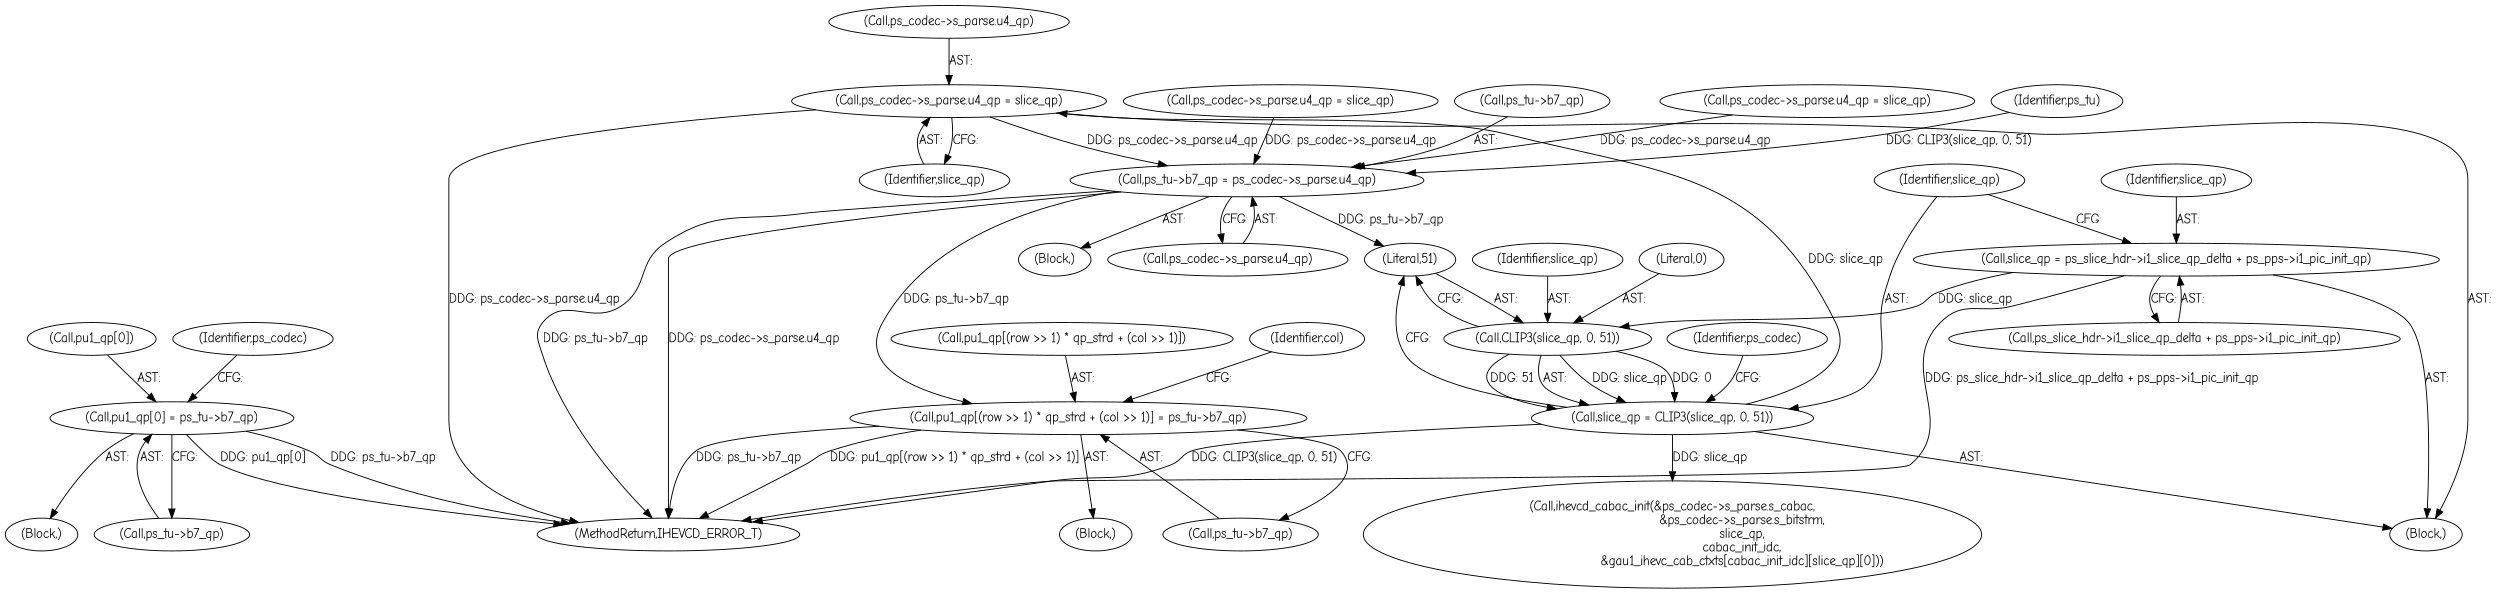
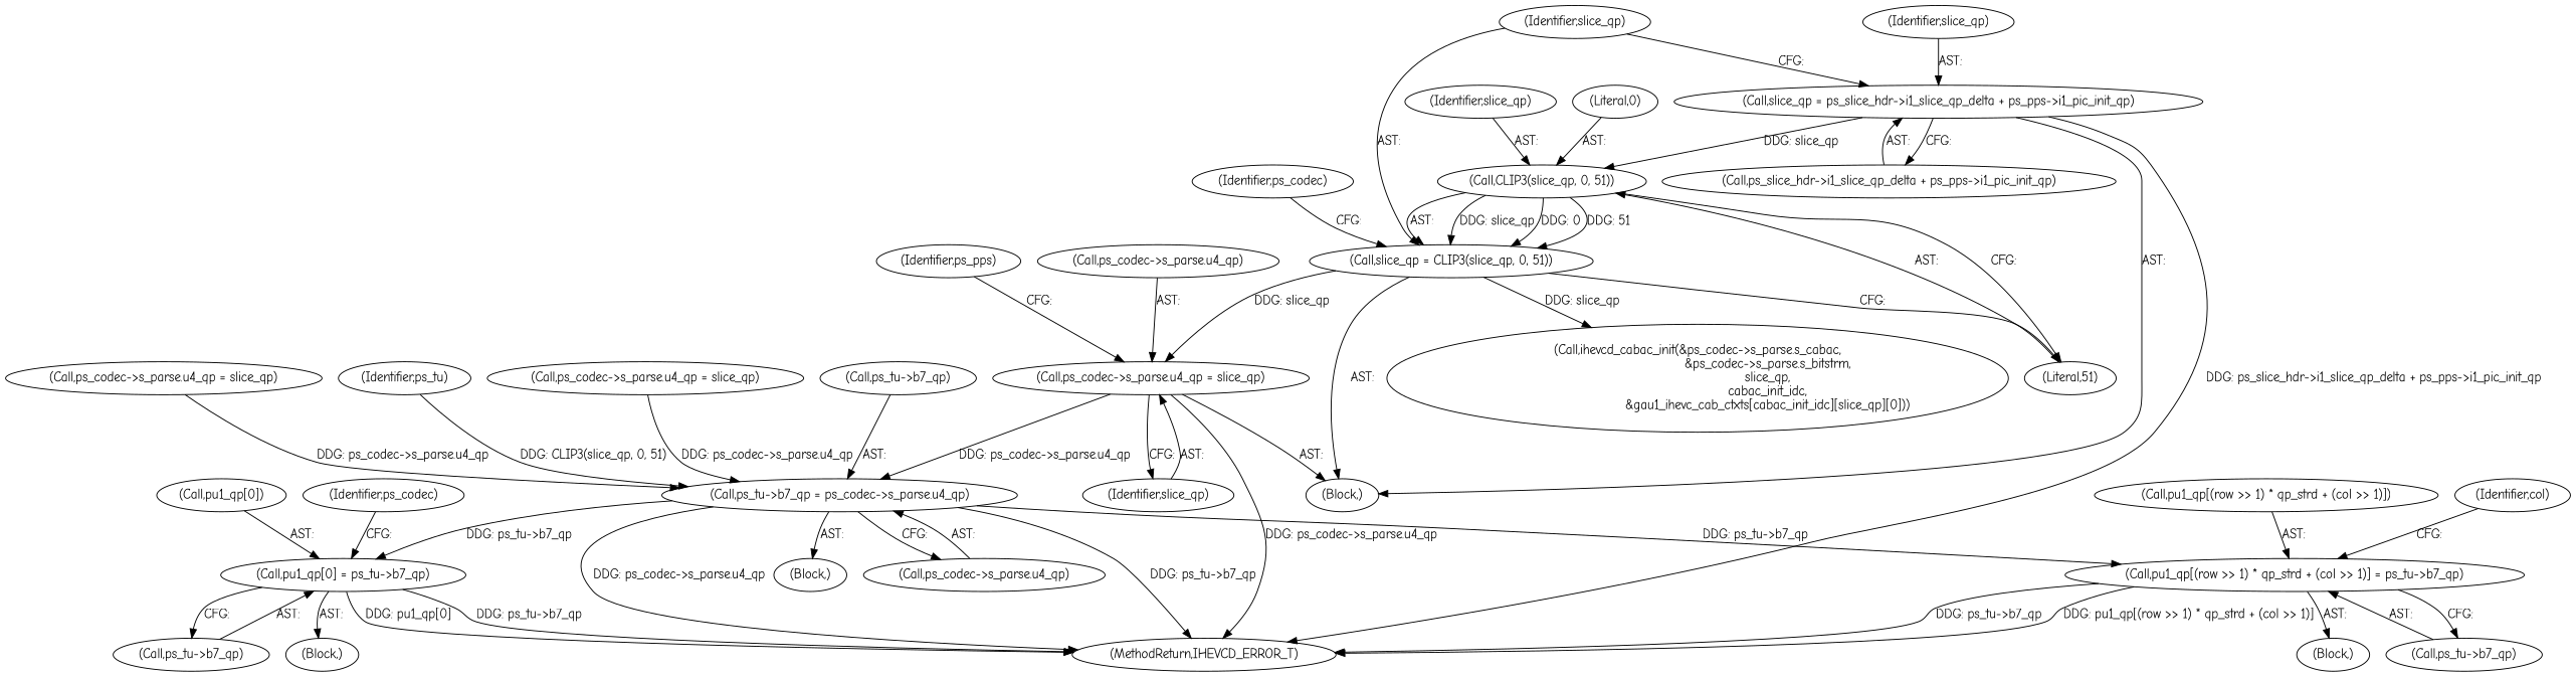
  digraph {
    fontname="Comic Neue"
    node [fontname="Comic Neue"]
    edge [fontname="Comic Neue"]
    n1 [label="(Call,ps_codec->s_parse.u4_qp = slice_qp)"]
    n2 [label="(Call,ps_tu->b7_qp = ps_codec->s_parse.u4_qp)"]
    n3 [label="(MethodReturn,IHEVCD_ERROR_T)"]
    n4 [label="(Identifier,slice_qp)"]
    n5 [label="(Block,)"]
    n6 [label="(Call,pu1_qp[0] = ps_tu->b7_qp)"]
    n7 [label="(Call,pu1_qp[(row >> 1) * qp_strd + (col >> 1)] = ps_tu->b7_qp)"]
    n8 [label="(Block,)"]
    n9 [label="(Call,ps_codec->s_parse.u4_qp)"]
    n10 [label="(Call,slice_qp = CLIP3(slice_qp, 0, 51))"]
    n11 [label="(Call,ihevcd_cabac_init(&ps_codec->s_parse.s_cabac,\n                                  &ps_codec->s_parse.s_bitstrm,\n                                  slice_qp,\n                                  cabac_init_idc,\n                                  &gau1_ihevc_cab_ctxts[cabac_init_idc][slice_qp][0]))"]
    n12 [label="(Literal,51)"]
    n13 [label="(Call,CLIP3(slice_qp, 0, 51))"]
    n14 [label="(Call,slice_qp = ps_slice_hdr->i1_slice_qp_delta + ps_pps->i1_pic_init_qp)"]
    n15 [label="(Call,ps_slice_hdr->i1_slice_qp_delta + ps_pps->i1_pic_init_qp)"]
    n16 [label="(Call,ps_tu->b7_qp)"]
    n17 [label="(Block,)"]
    n18 [label="(Block,)"]
    n19 [label="(Call,ps_tu->b7_qp)"]
+   n20 [label="(Identifier,ps_pps)"]
    n21 [label="(Call,ps_codec->s_parse.u4_qp = slice_qp)"]
    n22 [label="(Call,ps_tu->b7_qp)"]
    n23 [label="(Identifier,slice_qp)"]
    n24 [label="(Literal,0)"]
    n25 [label="(Call,ps_codec->s_parse.u4_qp = slice_qp)"]
    n26 [label="(Call,pu1_qp[(row >> 1) * qp_strd + (col >> 1)])"]
    n27 [label="(Identifier,slice_qp)"]
    n28 [label="(Identifier,col)"]
    n29 [label="(Call,pu1_qp[0])"]
    n30 [label="(Identifier,ps_tu)"]
    n31 [label="(Call,ps_codec->s_parse.u4_qp)"]
    n32 [label="(Identifier,ps_codec)"]
    n33 [label="(Identifier,slice_qp)"]
    n34 [label="(Identifier,ps_codec)"]
    n1 -> n2 [label="DDG: ps_codec->s_parse.u4_qp"]
    n1 -> n3 [label="DDG: ps_codec->s_parse.u4_qp"]
    n1 -> n4 [label="CFG: "]
    n1 -> n5 [label="AST: "]
    n2 -> n3 [label="DDG: ps_codec->s_parse.u4_qp"]
    n2 -> n3 [label="DDG: ps_tu->b7_qp"]
-   n2 -> n12 [label="DDG: ps_tu->b7_qp"]
+   n2 -> n6 [label="DDG: ps_tu->b7_qp"]
    n2 -> n7 [label="DDG: ps_tu->b7_qp"]
    n2 -> n8 [label="AST: "]
    n2 -> n9 [label="CFG: "]
    n4 -> n1 [label="AST: "]
    n6 -> n3 [label="DDG: ps_tu->b7_qp"]
    n6 -> n3 [label="DDG: pu1_qp[0]"]
    n6 -> n16 [label="CFG: "]
    n6 -> n17 [label="AST: "]
    n7 -> n3 [label="DDG: pu1_qp[(row >> 1) * qp_strd + (col >> 1)]"]
    n7 -> n3 [label="DDG: ps_tu->b7_qp"]
    n7 -> n18 [label="AST: "]
    n7 -> n19 [label="CFG: "]
    n9 -> n2 [label="AST: "]
    n10 -> n1 [label="DDG: slice_qp"]
-   n10 -> n3 [label="DDG: CLIP3(slice_qp, 0, 51)"]
    n10 -> n5 [label="AST: "]
    n10 -> n11 [label="DDG: slice_qp"]
    n10 -> n12 [label="CFG: "]
    n12 -> n13 [label="AST: "]
    n13 -> n10 [label="AST: "]
    n13 -> n10 [label="DDG: slice_qp"]
    n13 -> n10 [label="DDG: 0"]
    n13 -> n10 [label="DDG: 51"]
    n13 -> n12 [label="CFG: "]
    n14 -> n3 [label="DDG: ps_slice_hdr->i1_slice_qp_delta + ps_pps->i1_pic_init_qp"]
    n14 -> n5 [label="AST: "]
    n14 -> n13 [label="DDG: slice_qp"]
    n14 -> n15 [label="CFG: "]
    n15 -> n14 [label="AST: "]
    n16 -> n6 [label="AST: "]
    n19 -> n7 [label="AST: "]
+   n20 -> n1 [label="CFG: "]
    n21 -> n2 [label="DDG: ps_codec->s_parse.u4_qp"]
    n22 -> n2 [label="AST: "]
    n23 -> n13 [label="AST: "]
    n24 -> n13 [label="AST: "]
    n25 -> n2 [label="DDG: ps_codec->s_parse.u4_qp"]
    n26 -> n7 [label="AST: "]
    n27 -> n14 [label="AST: "]
    n28 -> n7 [label="CFG: "]
    n29 -> n6 [label="AST: "]
    n30 -> n2 [label="DDG: CLIP3(slice_qp, 0, 51)"]
    n31 -> n1 [label="AST: "]
    n32 -> n6 [label="CFG: "]
    n33 -> n10 [label="AST: "]
    n33 -> n14 [label="CFG: "]
    n34 -> n10 [label="CFG: "]
  }
